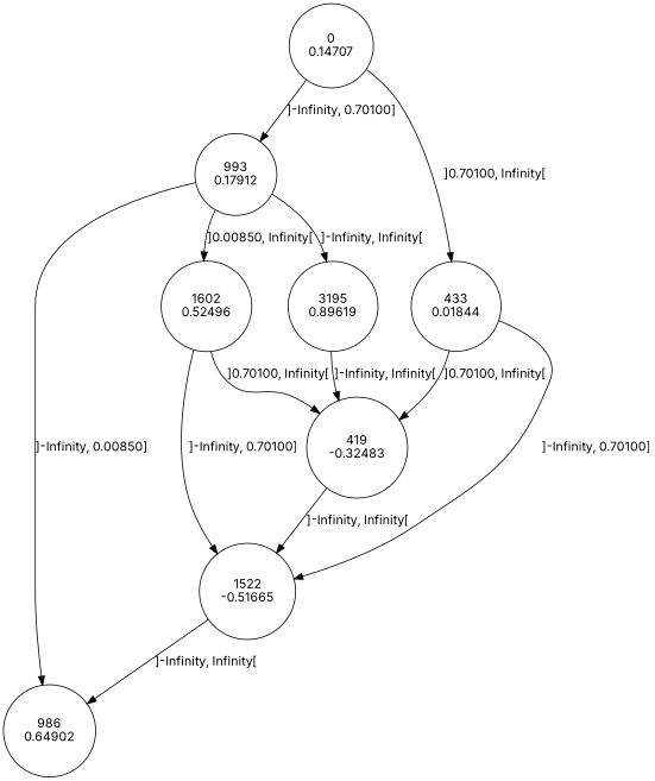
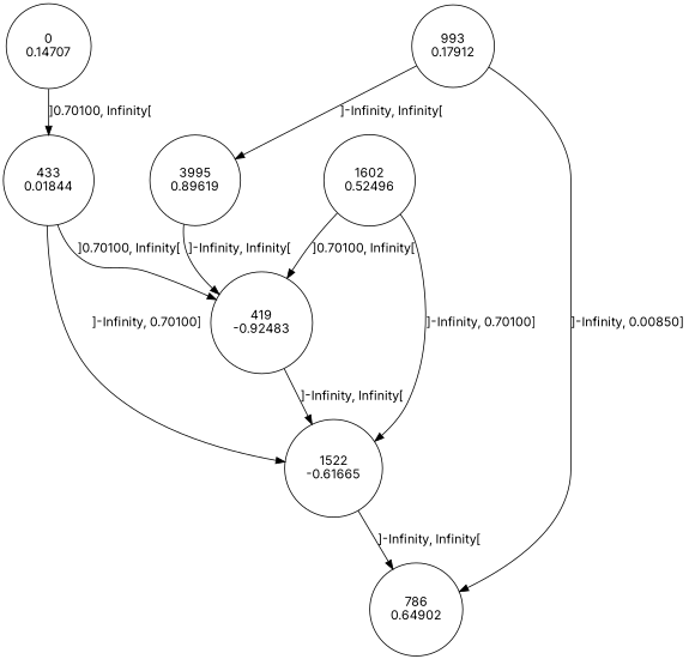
  digraph {
    fontname=Inter
    node [fontname=Inter shape=circle]
    edge [fontname=Inter]
    n1 [label="0\n0.14707"]
    n2 [label="993\n0.17912"]
    n3 [label="433\n0.01844"]
-   n4 [label="986\n0.64902"]
+   n4 [label="786\n0.64902"]
    n5 [label="1602\n0.52496"]
-   n6 [label="3195\n0.89619"]
-   n7 [label="1522\n-0.51665"]
-   n8 [label="419\n-0.32483"]
-   n1 -> n2 [label="]-Infinity, 0.70100]"]
+   n6 [label="3995\n0.89619"]
+   n7 [label="1522\n-0.61665"]
+   n8 [label="419\n-0.92483"]
    n1 -> n3 [label="]0.70100, Infinity["]
    n2 -> n4 [label="]-Infinity, 0.00850]"]
-   n2 -> n5 [label="]0.00850, Infinity["]
    n2 -> n6 [label="]-Infinity, Infinity["]
    n3 -> n7 [label="]-Infinity, 0.70100]"]
    n3 -> n8 [label="]0.70100, Infinity["]
    n5 -> n7 [label="]-Infinity, 0.70100]"]
    n5 -> n8 [label="]0.70100, Infinity["]
    n6 -> n8 [label="]-Infinity, Infinity["]
    n7 -> n4 [label="]-Infinity, Infinity["]
    n8 -> n7 [label="]-Infinity, Infinity["]
  }
